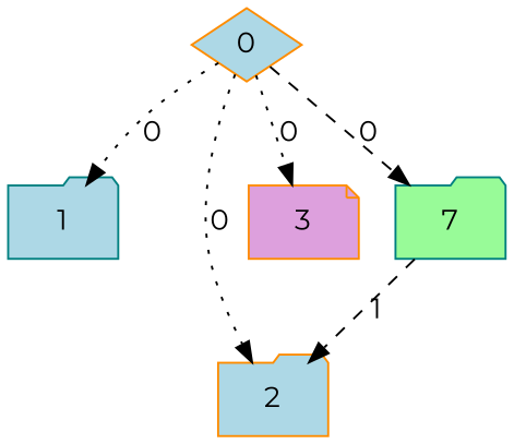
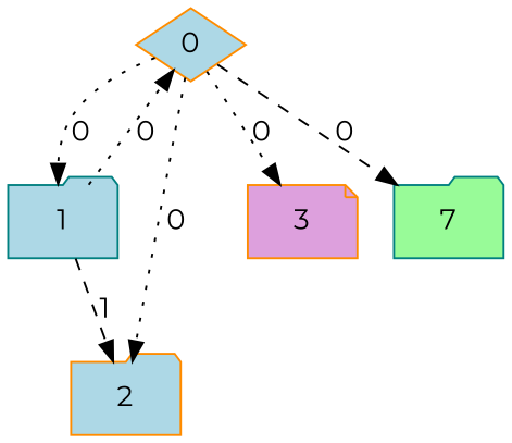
  digraph {
    fontname=Montserrat
    node [color=darkorange fillcolor=lightblue fontname=Montserrat shape=folder style=filled]
    edge [fontname=Montserrat style=dotted]
    0 [shape=diamond]
    1 [color=teal]
    2
    3 [fillcolor=plum shape=note]
    n5 [color=teal fillcolor=palegreen label=7]
    0 -> 1 [label=0]
    0 -> 2 [label=0]
    0 -> 3 [label=0]
    0 -> n5 [label=0 style=dashed]
-   n5 -> 2 [label=1 style=dashed]
+   1 -> 0 [label=0]
+   1 -> 2 [label=1 style=dashed]
  }
